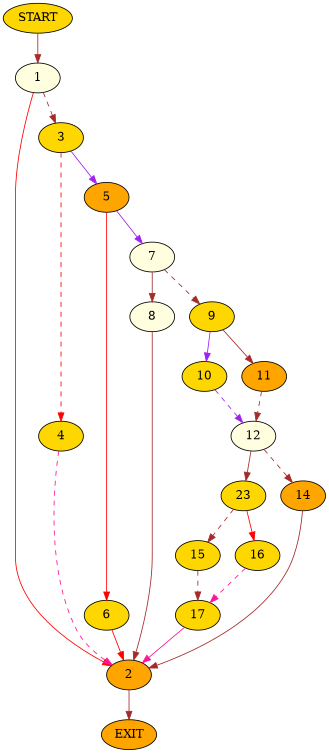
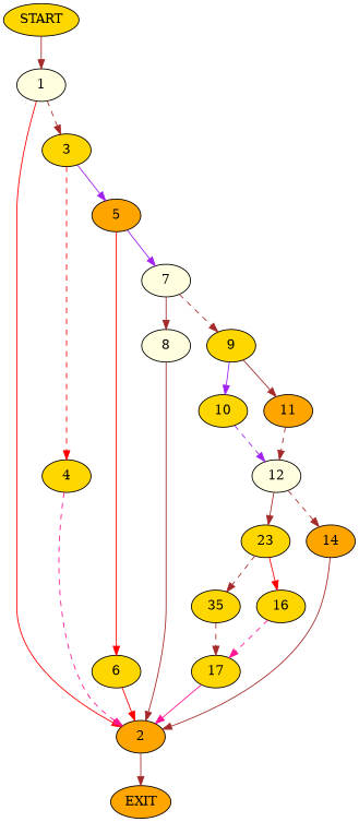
  digraph {
    node [fillcolor=gold style=filled]
    edge [color=brown style=solid]
    n1 [label=START]
    1 [fillcolor=lightyellow]
    2 [fillcolor=orange]
    3
    n5 [fillcolor=orange label=EXIT]
    4
    5 [fillcolor=orange]
    6
    7 [fillcolor=lightyellow]
    8 [fillcolor=lightyellow]
    9
    10
    11 [fillcolor=orange]
    12 [fillcolor=lightyellow]
    n15 [label=23]
    14 [fillcolor=orange]
-   15
+   15 [label=35]
    16
    17
    n1 -> 1
    1 -> 2 [color=red]
    1 -> 3 [style=dashed]
    2 -> n5
    3 -> 4 [color=red style=dashed]
    3 -> 5 [color=purple]
    4 -> 2 [color=deeppink style=dashed]
    5 -> 6 [color=red]
    5 -> 7 [color=purple]
    6 -> 2 [color=red]
    7 -> 8
    7 -> 9 [style=dashed]
    8 -> 2
    9 -> 10 [color=purple]
    9 -> 11
    10 -> 12 [color=purple style=dashed]
    11 -> 12 [style=dashed]
    12 -> n15
    12 -> 14 [style=dashed]
    n15 -> 15 [style=dashed]
    n15 -> 16 [color=red]
    14 -> 2
    15 -> 17 [style=dashed]
    16 -> 17 [color=deeppink style=dashed]
    17 -> 2 [color=deeppink]
  }
